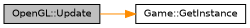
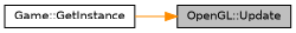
  digraph {
    rankdir=LR
    node [color=black fontname=Helvetica fontsize=10 shape=record style=filled]
    n1 [fillcolor=grey75 fontcolor=black height=0.2 label="OpenGL::Update" width=0.4]
    n2 [fillcolor=white height=0.2 label="Game::GetInstance" width=0.4]
-   n1 -> n2 [color=darkorange fontname=Helvetica fontsize=10 labelfontname=Helvetica labelfontsize=10 style=solid]
+   n2 -> n1 [color=darkorange fontname=Helvetica fontsize=10 labelfontname=Helvetica labelfontsize=10 style=solid]
  }
